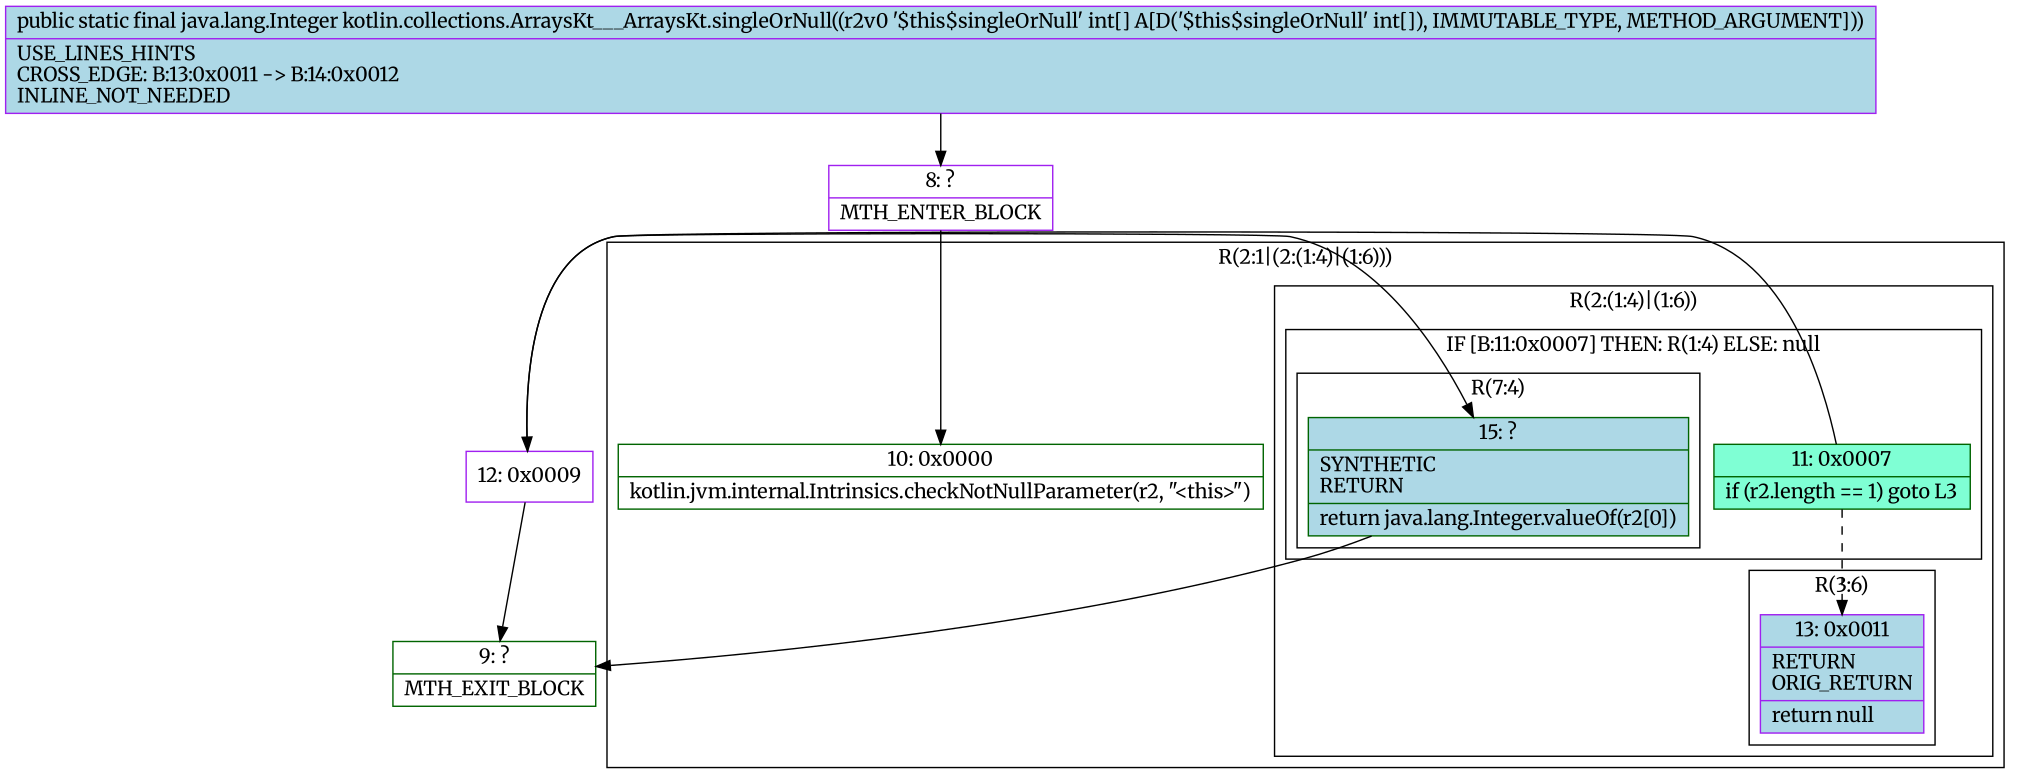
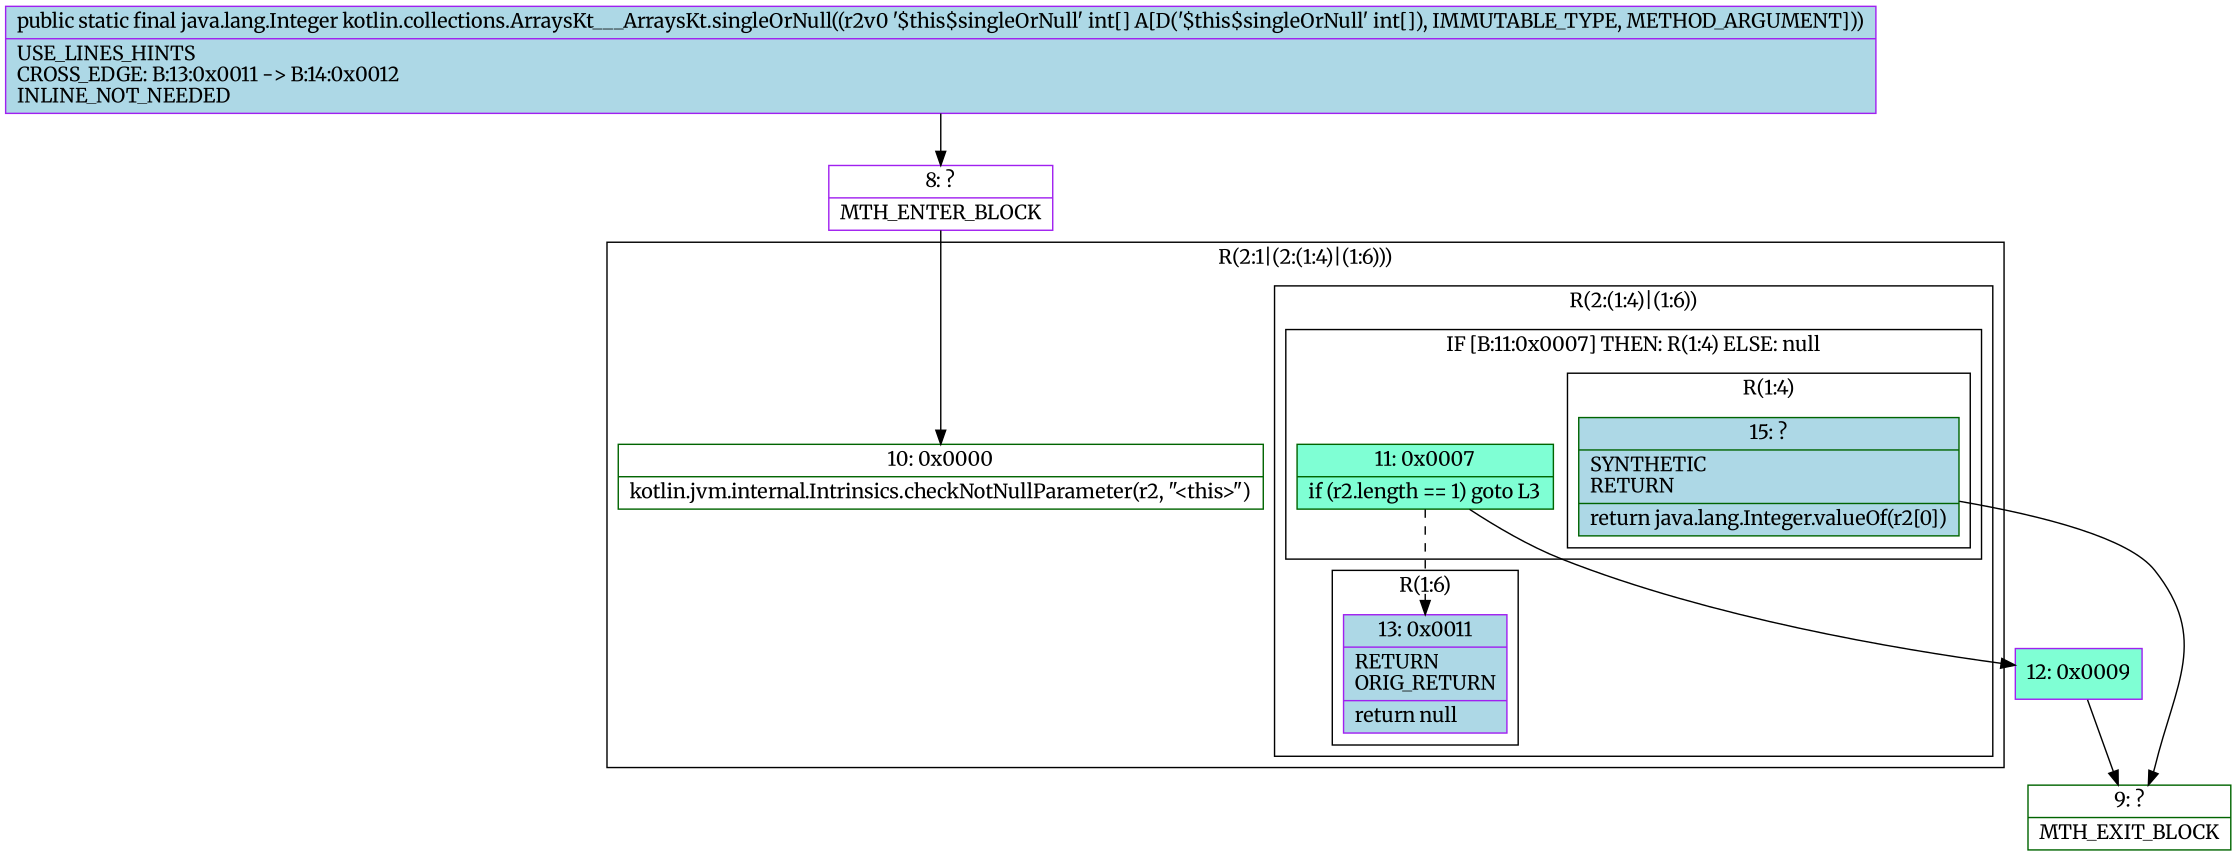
  digraph {
    fontname=Merriweather
    node [color=darkgreen fillcolor=lightblue fontname=Merriweather shape=record style=filled]
    edge [fontname=Merriweather]
    n1 [label="{15\:\ ?|SYNTHETIC\lRETURN\l|return java.lang.Integer.valueOf(r2[0])\l}"]
    n2 [fillcolor=aquamarine label="{11\:\ 0x0007|if (r2.length == 1) goto L3\l}"]
    n3 [color=purple label="{13\:\ 0x0011|RETURN\lORIG_RETURN\l|return null\l}"]
    n4 [fillcolor=white label="{10\:\ 0x0000|kotlin.jvm.internal.Intrinsics.checkNotNullParameter(r2, \"\<this\>\")\l}"]
    n5 [fillcolor=white label="{9\:\ ?|MTH_EXIT_BLOCK\l}"]
-   n6 [color=purple fillcolor=white label="{12\:\ 0x0009}"]
+   n6 [color=purple fillcolor=aquamarine label="{12\:\ 0x0009}"]
    n7 [color=purple fillcolor=white label="{8\:\ ?|MTH_ENTER_BLOCK\l}"]
    n8 [color=purple label="{public static final java.lang.Integer kotlin.collections.ArraysKt___ArraysKt.singleOrNull((r2v0 '$this$singleOrNull' int[] A[D('$this$singleOrNull' int[]), IMMUTABLE_TYPE, METHOD_ARGUMENT]))  | USE_LINES_HINTS\lCROSS_EDGE: B:13:0x0011 \-\> B:14:0x0012\lINLINE_NOT_NEEDED\l}"]
    subgraph cluster_1 {
      label="R(2:1|(2:(1:4)|(1:6)))"
      n4
      subgraph cluster_2 {
        label="R(2:(1:4)|(1:6))"
        subgraph cluster_3 {
          label="IF [B:11:0x0007] THEN: R(1:4) ELSE: null"
          n2
          subgraph cluster_4 {
-           label="R(7:4)"
+           label="R(1:4)"
            n1
          }
        }
        subgraph cluster_5 {
-         label="R(3:6)"
+         label="R(1:6)"
          n3
        }
      }
    }
    n1 -> n5
    n2 -> n3 [style=dashed]
    n2 -> n6
-   n6 -> n1
    n6 -> n5
    n7 -> n4
    n8 -> n7
  }
